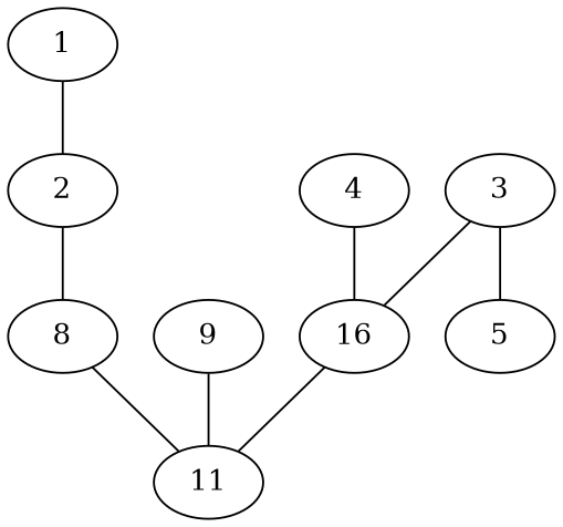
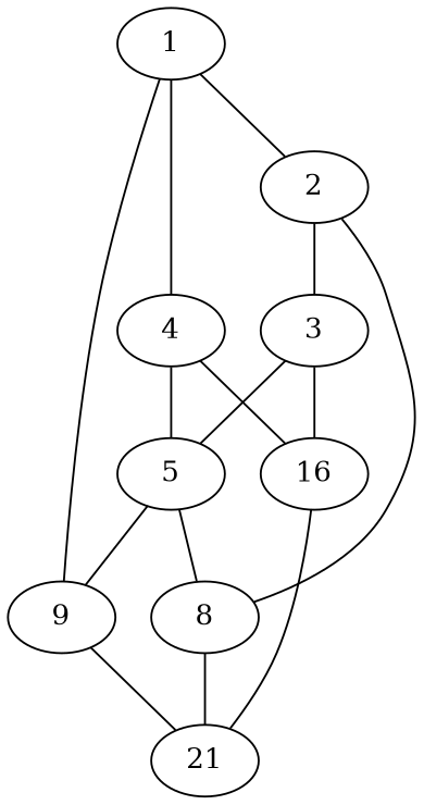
  graph {
    1
    2
    4
    9
    3
    8
    5
    n8 [label=16]
-   11
+   11 [label=21]
    1 -- 2
+   1 -- 4
+   1 -- 9
+   2 -- 3
    2 -- 8
+   4 -- 5
    4 -- n8
    9 -- 11
    3 -- 5
    3 -- n8
    8 -- 11
+   5 -- 9
+   5 -- 8
    n8 -- 11
  }
